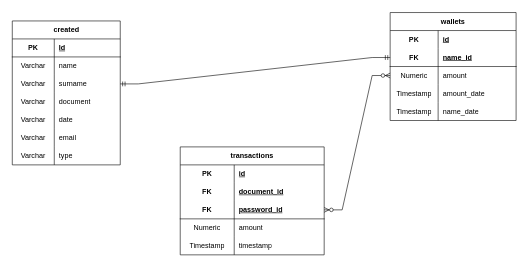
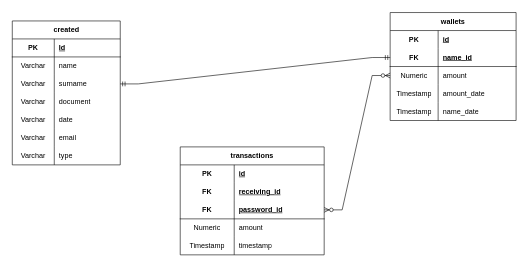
  <mxCell id="0" />
  <mxCell id="1" parent="0" />
  <mxCell id="2" value="created" style="shape=table;startSize=30;container=1;collapsible=1;childLayout=tableLayout;fixedRows=1;rowLines=0;fontStyle=1;align=center;resizeLast=1;html=1;" parent="1" vertex="1"><mxGeometry x="20" y="34" width="180" height="240" as="geometry" /></mxCell>
  <mxCell id="3" value="" style="shape=tableRow;horizontal=0;startSize=0;swimlaneHead=0;swimlaneBody=0;fillColor=none;collapsible=0;dropTarget=0;points=[[0,0.5],[1,0.5]];portConstraint=eastwest;top=0;left=0;right=0;bottom=1;" parent="2" vertex="1"><mxGeometry y="30" width="180" height="30" as="geometry" /></mxCell>
  <mxCell id="4" value="PK" style="shape=partialRectangle;connectable=0;fillColor=none;top=0;left=0;bottom=0;right=0;fontStyle=1;overflow=hidden;whiteSpace=wrap;html=1;" parent="3" vertex="1"><mxGeometry width="70" height="30" as="geometry"><mxRectangle width="70" height="30" as="alternateBounds" /></mxGeometry></mxCell>
  <mxCell id="5" value="Id" style="shape=partialRectangle;connectable=0;fillColor=none;top=0;left=0;bottom=0;right=0;align=left;spacingLeft=6;fontStyle=5;overflow=hidden;whiteSpace=wrap;html=1;" parent="3" vertex="1"><mxGeometry x="70" width="110" height="30" as="geometry"><mxRectangle width="110" height="30" as="alternateBounds" /></mxGeometry></mxCell>
  <mxCell id="6" value="" style="shape=tableRow;horizontal=0;startSize=0;swimlaneHead=0;swimlaneBody=0;fillColor=none;collapsible=0;dropTarget=0;points=[[0,0.5],[1,0.5]];portConstraint=eastwest;top=0;left=0;right=0;bottom=0;" parent="2" vertex="1"><mxGeometry y="60" width="180" height="30" as="geometry" /></mxCell>
  <mxCell id="7" value="Varchar" style="shape=partialRectangle;connectable=0;fillColor=none;top=0;left=0;bottom=0;right=0;editable=1;overflow=hidden;whiteSpace=wrap;html=1;" parent="6" vertex="1"><mxGeometry width="70" height="30" as="geometry"><mxRectangle width="70" height="30" as="alternateBounds" /></mxGeometry></mxCell>
  <mxCell id="8" value="name" style="shape=partialRectangle;connectable=0;fillColor=none;top=0;left=0;bottom=0;right=0;align=left;spacingLeft=6;overflow=hidden;whiteSpace=wrap;html=1;" parent="6" vertex="1"><mxGeometry x="70" width="110" height="30" as="geometry"><mxRectangle width="110" height="30" as="alternateBounds" /></mxGeometry></mxCell>
  <mxCell id="9" value="" style="shape=tableRow;horizontal=0;startSize=0;swimlaneHead=0;swimlaneBody=0;fillColor=none;collapsible=0;dropTarget=0;points=[[0,0.5],[1,0.5]];portConstraint=eastwest;top=0;left=0;right=0;bottom=0;" parent="2" vertex="1"><mxGeometry y="90" width="180" height="30" as="geometry" /></mxCell>
  <mxCell id="10" value="Varchar" style="shape=partialRectangle;connectable=0;fillColor=none;top=0;left=0;bottom=0;right=0;editable=1;overflow=hidden;whiteSpace=wrap;html=1;" parent="9" vertex="1"><mxGeometry width="70" height="30" as="geometry"><mxRectangle width="70" height="30" as="alternateBounds" /></mxGeometry></mxCell>
  <mxCell id="11" value="surname" style="shape=partialRectangle;connectable=0;fillColor=none;top=0;left=0;bottom=0;right=0;align=left;spacingLeft=6;overflow=hidden;whiteSpace=wrap;html=1;" parent="9" vertex="1"><mxGeometry x="70" width="110" height="30" as="geometry"><mxRectangle width="110" height="30" as="alternateBounds" /></mxGeometry></mxCell>
  <mxCell id="12" value="" style="shape=tableRow;horizontal=0;startSize=0;swimlaneHead=0;swimlaneBody=0;fillColor=none;collapsible=0;dropTarget=0;points=[[0,0.5],[1,0.5]];portConstraint=eastwest;top=0;left=0;right=0;bottom=0;" parent="2" vertex="1"><mxGeometry y="120" width="180" height="30" as="geometry" /></mxCell>
  <mxCell id="13" value="Varchar" style="shape=partialRectangle;connectable=0;fillColor=none;top=0;left=0;bottom=0;right=0;editable=1;overflow=hidden;whiteSpace=wrap;html=1;" parent="12" vertex="1"><mxGeometry width="70" height="30" as="geometry"><mxRectangle width="70" height="30" as="alternateBounds" /></mxGeometry></mxCell>
  <mxCell id="14" value="document" style="shape=partialRectangle;connectable=0;fillColor=none;top=0;left=0;bottom=0;right=0;align=left;spacingLeft=6;overflow=hidden;whiteSpace=wrap;html=1;" parent="12" vertex="1"><mxGeometry x="70" width="110" height="30" as="geometry"><mxRectangle width="110" height="30" as="alternateBounds" /></mxGeometry></mxCell>
  <mxCell id="15" value="" style="shape=tableRow;horizontal=0;startSize=0;swimlaneHead=0;swimlaneBody=0;fillColor=none;collapsible=0;dropTarget=0;points=[[0,0.5],[1,0.5]];portConstraint=eastwest;top=0;left=0;right=0;bottom=0;" parent="2" vertex="1"><mxGeometry y="150" width="180" height="30" as="geometry" /></mxCell>
  <mxCell id="16" value="Varchar" style="shape=partialRectangle;connectable=0;fillColor=none;top=0;left=0;bottom=0;right=0;editable=1;overflow=hidden;whiteSpace=wrap;html=1;" parent="15" vertex="1"><mxGeometry width="70" height="30" as="geometry"><mxRectangle width="70" height="30" as="alternateBounds" /></mxGeometry></mxCell>
  <mxCell id="17" value="date" style="shape=partialRectangle;connectable=0;fillColor=none;top=0;left=0;bottom=0;right=0;align=left;spacingLeft=6;overflow=hidden;whiteSpace=wrap;html=1;" parent="15" vertex="1"><mxGeometry x="70" width="110" height="30" as="geometry"><mxRectangle width="110" height="30" as="alternateBounds" /></mxGeometry></mxCell>
  <mxCell id="18" value="" style="shape=tableRow;horizontal=0;startSize=0;swimlaneHead=0;swimlaneBody=0;fillColor=none;collapsible=0;dropTarget=0;points=[[0,0.5],[1,0.5]];portConstraint=eastwest;top=0;left=0;right=0;bottom=0;" parent="2" vertex="1"><mxGeometry y="180" width="180" height="30" as="geometry" /></mxCell>
  <mxCell id="19" value="Varchar" style="shape=partialRectangle;connectable=0;fillColor=none;top=0;left=0;bottom=0;right=0;editable=1;overflow=hidden;whiteSpace=wrap;html=1;" parent="18" vertex="1"><mxGeometry width="70" height="30" as="geometry"><mxRectangle width="70" height="30" as="alternateBounds" /></mxGeometry></mxCell>
  <mxCell id="20" value="email" style="shape=partialRectangle;connectable=0;fillColor=none;top=0;left=0;bottom=0;right=0;align=left;spacingLeft=6;overflow=hidden;whiteSpace=wrap;html=1;" parent="18" vertex="1"><mxGeometry x="70" width="110" height="30" as="geometry"><mxRectangle width="110" height="30" as="alternateBounds" /></mxGeometry></mxCell>
  <mxCell id="21" value="" style="shape=tableRow;horizontal=0;startSize=0;swimlaneHead=0;swimlaneBody=0;fillColor=none;collapsible=0;dropTarget=0;points=[[0,0.5],[1,0.5]];portConstraint=eastwest;top=0;left=0;right=0;bottom=0;" parent="2" vertex="1"><mxGeometry y="210" width="180" height="30" as="geometry" /></mxCell>
  <mxCell id="22" value="Varchar" style="shape=partialRectangle;connectable=0;fillColor=none;top=0;left=0;bottom=0;right=0;editable=1;overflow=hidden;whiteSpace=wrap;html=1;" parent="21" vertex="1"><mxGeometry width="70" height="30" as="geometry"><mxRectangle width="70" height="30" as="alternateBounds" /></mxGeometry></mxCell>
  <mxCell id="23" value="type" style="shape=partialRectangle;connectable=0;fillColor=none;top=0;left=0;bottom=0;right=0;align=left;spacingLeft=6;overflow=hidden;whiteSpace=wrap;html=1;" parent="21" vertex="1"><mxGeometry x="70" width="110" height="30" as="geometry"><mxRectangle width="110" height="30" as="alternateBounds" /></mxGeometry></mxCell>
  <mxCell id="24" value="" style="edgeStyle=entityRelationEdgeStyle;fontSize=12;html=1;endArrow=ERmandOne;startArrow=ERmandOne;rounded=0;entryX=0;entryY=0.5;entryDx=0;entryDy=0;exitX=1;exitY=0.5;exitDx=0;exitDy=0;" parent="1" source="9" target="46" edge="1"><mxGeometry width="100" height="100" relative="1" as="geometry"><mxPoint x="270" y="234" as="sourcePoint" /><mxPoint x="620" y="79" as="targetPoint" /></mxGeometry></mxCell>
  <mxCell id="25" value="" style="edgeStyle=entityRelationEdgeStyle;fontSize=12;html=1;endArrow=ERzeroToMany;endFill=1;startArrow=ERzeroToMany;rounded=0;exitX=1;exitY=0.5;exitDx=0;exitDy=0;entryX=0;entryY=0.5;entryDx=0;entryDy=0;" parent="1" source="33" target="49" edge="1"><mxGeometry width="100" height="100" relative="1" as="geometry"><mxPoint x="500" y="299" as="sourcePoint" /><mxPoint x="620" y="109" as="targetPoint" /></mxGeometry></mxCell>
  <mxCell id="26" value="transactions" style="shape=table;startSize=30;container=1;collapsible=1;childLayout=tableLayout;fixedRows=1;rowLines=0;fontStyle=1;align=center;resizeLast=1;html=1;whiteSpace=wrap;" vertex="1" parent="1"><mxGeometry x="300" y="244" width="240" height="180" as="geometry" /></mxCell>
  <mxCell id="27" value="" style="shape=tableRow;horizontal=0;startSize=0;swimlaneHead=0;swimlaneBody=0;fillColor=none;collapsible=0;dropTarget=0;points=[[0,0.5],[1,0.5]];portConstraint=eastwest;top=0;left=0;right=0;bottom=0;html=1;" vertex="1" parent="26"><mxGeometry y="30" width="240" height="30" as="geometry" /></mxCell>
  <mxCell id="28" value="PK" style="shape=partialRectangle;connectable=0;fillColor=none;top=0;left=0;bottom=0;right=0;fontStyle=1;overflow=hidden;html=1;whiteSpace=wrap;" vertex="1" parent="27"><mxGeometry width="90" height="30" as="geometry"><mxRectangle width="90" height="30" as="alternateBounds" /></mxGeometry></mxCell>
  <mxCell id="29" value="id" style="shape=partialRectangle;connectable=0;fillColor=none;top=0;left=0;bottom=0;right=0;align=left;spacingLeft=6;fontStyle=5;overflow=hidden;html=1;whiteSpace=wrap;" vertex="1" parent="27"><mxGeometry x="90" width="150" height="30" as="geometry"><mxRectangle width="150" height="30" as="alternateBounds" /></mxGeometry></mxCell>
  <mxCell id="30" value="" style="shape=tableRow;horizontal=0;startSize=0;swimlaneHead=0;swimlaneBody=0;fillColor=none;collapsible=0;dropTarget=0;points=[[0,0.5],[1,0.5]];portConstraint=eastwest;top=0;left=0;right=0;bottom=0;html=1;" vertex="1" parent="26"><mxGeometry y="60" width="240" height="30" as="geometry" /></mxCell>
  <mxCell id="31" value="FK" style="shape=partialRectangle;connectable=0;fillColor=none;top=0;left=0;bottom=0;right=0;fontStyle=1;overflow=hidden;html=1;whiteSpace=wrap;" vertex="1" parent="30"><mxGeometry width="90" height="30" as="geometry"><mxRectangle width="90" height="30" as="alternateBounds" /></mxGeometry></mxCell>
- <mxCell id="32" value="document_id" style="shape=partialRectangle;connectable=0;fillColor=none;top=0;left=0;bottom=0;right=0;align=left;spacingLeft=6;fontStyle=5;overflow=hidden;html=1;whiteSpace=wrap;" vertex="1" parent="30"><mxGeometry x="90" width="150" height="30" as="geometry"><mxRectangle width="150" height="30" as="alternateBounds" /></mxGeometry></mxCell>
+ <mxCell id="32" value="receiving_id" style="shape=partialRectangle;connectable=0;fillColor=none;top=0;left=0;bottom=0;right=0;align=left;spacingLeft=6;fontStyle=5;overflow=hidden;html=1;whiteSpace=wrap;" vertex="1" parent="30"><mxGeometry x="90" width="150" height="30" as="geometry"><mxRectangle width="150" height="30" as="alternateBounds" /></mxGeometry></mxCell>
  <mxCell id="33" value="" style="shape=tableRow;horizontal=0;startSize=0;swimlaneHead=0;swimlaneBody=0;fillColor=none;collapsible=0;dropTarget=0;points=[[0,0.5],[1,0.5]];portConstraint=eastwest;top=0;left=0;right=0;bottom=1;html=1;" vertex="1" parent="26"><mxGeometry y="90" width="240" height="30" as="geometry" /></mxCell>
  <mxCell id="34" value="FK" style="shape=partialRectangle;connectable=0;fillColor=none;top=0;left=0;bottom=0;right=0;fontStyle=1;overflow=hidden;html=1;whiteSpace=wrap;" vertex="1" parent="33"><mxGeometry width="90" height="30" as="geometry"><mxRectangle width="90" height="30" as="alternateBounds" /></mxGeometry></mxCell>
  <mxCell id="35" value="password_id" style="shape=partialRectangle;connectable=0;fillColor=none;top=0;left=0;bottom=0;right=0;align=left;spacingLeft=6;fontStyle=5;overflow=hidden;html=1;whiteSpace=wrap;" vertex="1" parent="33"><mxGeometry x="90" width="150" height="30" as="geometry"><mxRectangle width="150" height="30" as="alternateBounds" /></mxGeometry></mxCell>
  <mxCell id="36" value="" style="shape=tableRow;horizontal=0;startSize=0;swimlaneHead=0;swimlaneBody=0;fillColor=none;collapsible=0;dropTarget=0;points=[[0,0.5],[1,0.5]];portConstraint=eastwest;top=0;left=0;right=0;bottom=0;html=1;" vertex="1" parent="26"><mxGeometry y="120" width="240" height="30" as="geometry" /></mxCell>
  <mxCell id="37" value="Numeric" style="shape=partialRectangle;connectable=0;fillColor=none;top=0;left=0;bottom=0;right=0;editable=1;overflow=hidden;html=1;whiteSpace=wrap;" vertex="1" parent="36"><mxGeometry width="90" height="30" as="geometry"><mxRectangle width="90" height="30" as="alternateBounds" /></mxGeometry></mxCell>
  <mxCell id="38" value="amount" style="shape=partialRectangle;connectable=0;fillColor=none;top=0;left=0;bottom=0;right=0;align=left;spacingLeft=6;overflow=hidden;html=1;whiteSpace=wrap;" vertex="1" parent="36"><mxGeometry x="90" width="150" height="30" as="geometry"><mxRectangle width="150" height="30" as="alternateBounds" /></mxGeometry></mxCell>
  <mxCell id="39" value="" style="shape=tableRow;horizontal=0;startSize=0;swimlaneHead=0;swimlaneBody=0;fillColor=none;collapsible=0;dropTarget=0;points=[[0,0.5],[1,0.5]];portConstraint=eastwest;top=0;left=0;right=0;bottom=0;html=1;" vertex="1" parent="26"><mxGeometry y="150" width="240" height="30" as="geometry" /></mxCell>
  <mxCell id="40" value="Timestamp" style="shape=partialRectangle;connectable=0;fillColor=none;top=0;left=0;bottom=0;right=0;editable=1;overflow=hidden;html=1;whiteSpace=wrap;" vertex="1" parent="39"><mxGeometry width="90" height="30" as="geometry"><mxRectangle width="90" height="30" as="alternateBounds" /></mxGeometry></mxCell>
  <mxCell id="41" value="timestamp" style="shape=partialRectangle;connectable=0;fillColor=none;top=0;left=0;bottom=0;right=0;align=left;spacingLeft=6;overflow=hidden;html=1;whiteSpace=wrap;" vertex="1" parent="39"><mxGeometry x="90" width="150" height="30" as="geometry"><mxRectangle width="150" height="30" as="alternateBounds" /></mxGeometry></mxCell>
  <mxCell id="42" value="wallets" style="shape=table;startSize=30;container=1;collapsible=1;childLayout=tableLayout;fixedRows=1;rowLines=0;fontStyle=1;align=center;resizeLast=1;html=1;whiteSpace=wrap;" vertex="1" parent="1"><mxGeometry x="650" y="20" width="210" height="180" as="geometry" /></mxCell>
  <mxCell id="43" value="" style="shape=tableRow;horizontal=0;startSize=0;swimlaneHead=0;swimlaneBody=0;fillColor=none;collapsible=0;dropTarget=0;points=[[0,0.5],[1,0.5]];portConstraint=eastwest;top=0;left=0;right=0;bottom=0;html=1;" vertex="1" parent="42"><mxGeometry y="30" width="210" height="30" as="geometry" /></mxCell>
  <mxCell id="44" value="PK" style="shape=partialRectangle;connectable=0;fillColor=none;top=0;left=0;bottom=0;right=0;fontStyle=1;overflow=hidden;html=1;whiteSpace=wrap;" vertex="1" parent="43"><mxGeometry width="80.0" height="30" as="geometry"><mxRectangle width="80.0" height="30" as="alternateBounds" /></mxGeometry></mxCell>
  <mxCell id="45" value="id" style="shape=partialRectangle;connectable=0;fillColor=none;top=0;left=0;bottom=0;right=0;align=left;spacingLeft=6;fontStyle=5;overflow=hidden;html=1;whiteSpace=wrap;" vertex="1" parent="43"><mxGeometry x="80.0" width="130.0" height="30" as="geometry"><mxRectangle width="130.0" height="30" as="alternateBounds" /></mxGeometry></mxCell>
  <mxCell id="46" value="" style="shape=tableRow;horizontal=0;startSize=0;swimlaneHead=0;swimlaneBody=0;fillColor=none;collapsible=0;dropTarget=0;points=[[0,0.5],[1,0.5]];portConstraint=eastwest;top=0;left=0;right=0;bottom=1;html=1;" vertex="1" parent="42"><mxGeometry y="60" width="210" height="30" as="geometry" /></mxCell>
  <mxCell id="47" value="FK" style="shape=partialRectangle;connectable=0;fillColor=none;top=0;left=0;bottom=0;right=0;fontStyle=1;overflow=hidden;html=1;whiteSpace=wrap;" vertex="1" parent="46"><mxGeometry width="80.0" height="30" as="geometry"><mxRectangle width="80.0" height="30" as="alternateBounds" /></mxGeometry></mxCell>
  <mxCell id="48" value="name_id" style="shape=partialRectangle;connectable=0;fillColor=none;top=0;left=0;bottom=0;right=0;align=left;spacingLeft=6;fontStyle=5;overflow=hidden;html=1;whiteSpace=wrap;" vertex="1" parent="46"><mxGeometry x="80.0" width="130.0" height="30" as="geometry"><mxRectangle width="130.0" height="30" as="alternateBounds" /></mxGeometry></mxCell>
  <mxCell id="49" value="" style="shape=tableRow;horizontal=0;startSize=0;swimlaneHead=0;swimlaneBody=0;fillColor=none;collapsible=0;dropTarget=0;points=[[0,0.5],[1,0.5]];portConstraint=eastwest;top=0;left=0;right=0;bottom=0;html=1;" vertex="1" parent="42"><mxGeometry y="90" width="210" height="30" as="geometry" /></mxCell>
  <mxCell id="50" value="Numeric" style="shape=partialRectangle;connectable=0;fillColor=none;top=0;left=0;bottom=0;right=0;editable=1;overflow=hidden;html=1;whiteSpace=wrap;" vertex="1" parent="49"><mxGeometry width="80.0" height="30" as="geometry"><mxRectangle width="80.0" height="30" as="alternateBounds" /></mxGeometry></mxCell>
  <mxCell id="51" value="amount" style="shape=partialRectangle;connectable=0;fillColor=none;top=0;left=0;bottom=0;right=0;align=left;spacingLeft=6;overflow=hidden;html=1;whiteSpace=wrap;" vertex="1" parent="49"><mxGeometry x="80.0" width="130.0" height="30" as="geometry"><mxRectangle width="130.0" height="30" as="alternateBounds" /></mxGeometry></mxCell>
  <mxCell id="52" value="" style="shape=tableRow;horizontal=0;startSize=0;swimlaneHead=0;swimlaneBody=0;fillColor=none;collapsible=0;dropTarget=0;points=[[0,0.5],[1,0.5]];portConstraint=eastwest;top=0;left=0;right=0;bottom=0;html=1;" vertex="1" parent="42"><mxGeometry y="120" width="210" height="30" as="geometry" /></mxCell>
  <mxCell id="53" value="Timestamp" style="shape=partialRectangle;connectable=0;fillColor=none;top=0;left=0;bottom=0;right=0;editable=1;overflow=hidden;html=1;whiteSpace=wrap;" vertex="1" parent="52"><mxGeometry width="80.0" height="30" as="geometry"><mxRectangle width="80.0" height="30" as="alternateBounds" /></mxGeometry></mxCell>
  <mxCell id="54" value="amount_date" style="shape=partialRectangle;connectable=0;fillColor=none;top=0;left=0;bottom=0;right=0;align=left;spacingLeft=6;overflow=hidden;html=1;whiteSpace=wrap;" vertex="1" parent="52"><mxGeometry x="80.0" width="130.0" height="30" as="geometry"><mxRectangle width="130.0" height="30" as="alternateBounds" /></mxGeometry></mxCell>
  <mxCell id="55" value="" style="shape=tableRow;horizontal=0;startSize=0;swimlaneHead=0;swimlaneBody=0;fillColor=none;collapsible=0;dropTarget=0;points=[[0,0.5],[1,0.5]];portConstraint=eastwest;top=0;left=0;right=0;bottom=0;html=1;" vertex="1" parent="42"><mxGeometry y="150" width="210" height="30" as="geometry" /></mxCell>
  <mxCell id="56" value="Timestamp" style="shape=partialRectangle;connectable=0;fillColor=none;top=0;left=0;bottom=0;right=0;editable=1;overflow=hidden;html=1;whiteSpace=wrap;" vertex="1" parent="55"><mxGeometry width="80.0" height="30" as="geometry"><mxRectangle width="80.0" height="30" as="alternateBounds" /></mxGeometry></mxCell>
  <mxCell id="57" value="name_date" style="shape=partialRectangle;connectable=0;fillColor=none;top=0;left=0;bottom=0;right=0;align=left;spacingLeft=6;overflow=hidden;html=1;whiteSpace=wrap;" vertex="1" parent="55"><mxGeometry x="80.0" width="130.0" height="30" as="geometry"><mxRectangle width="130.0" height="30" as="alternateBounds" /></mxGeometry></mxCell>
